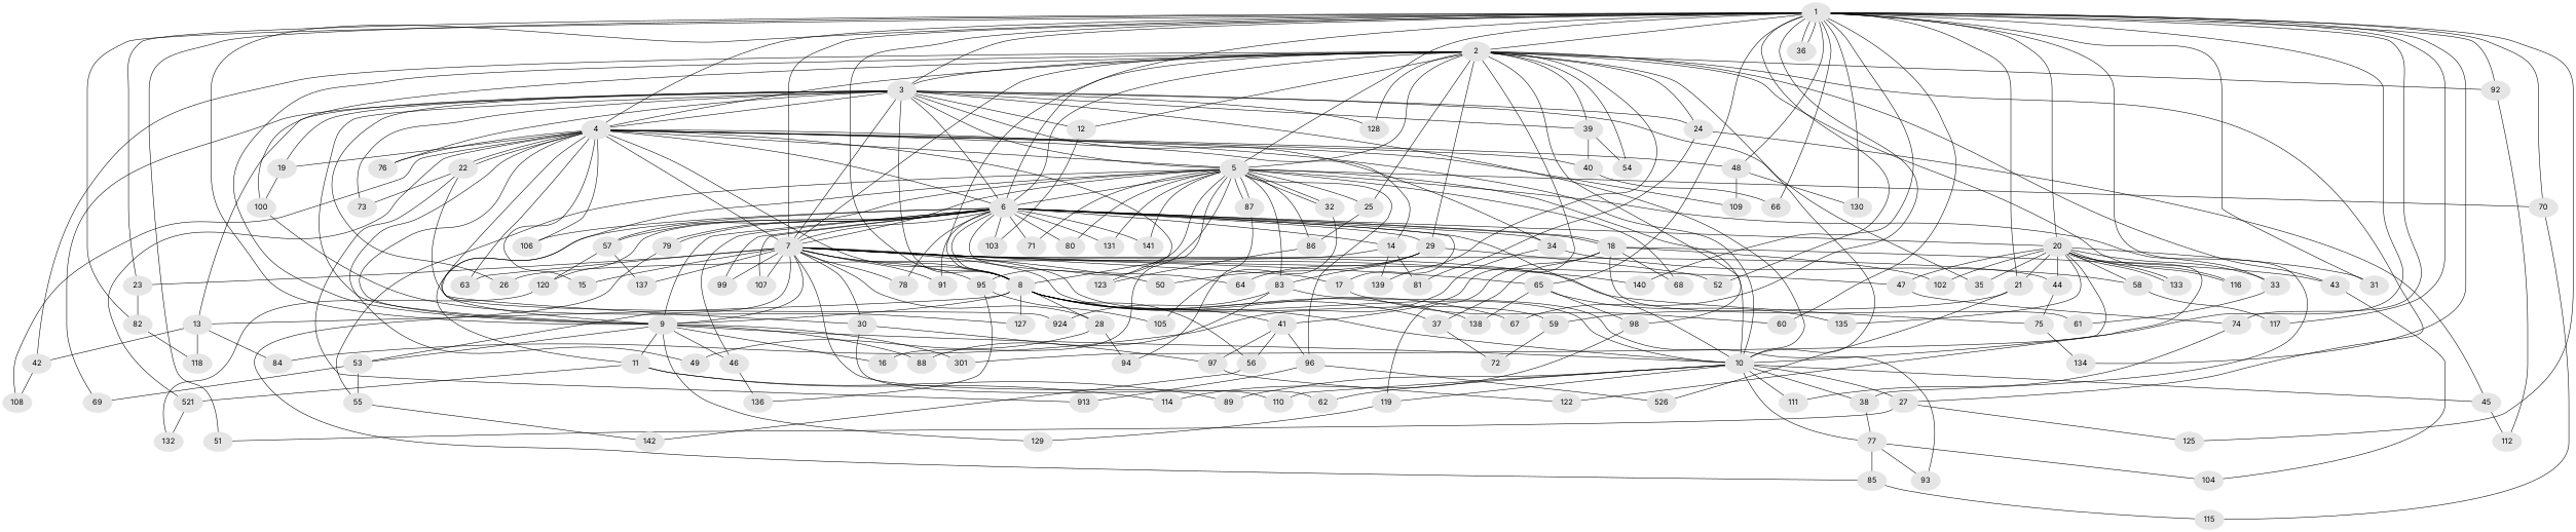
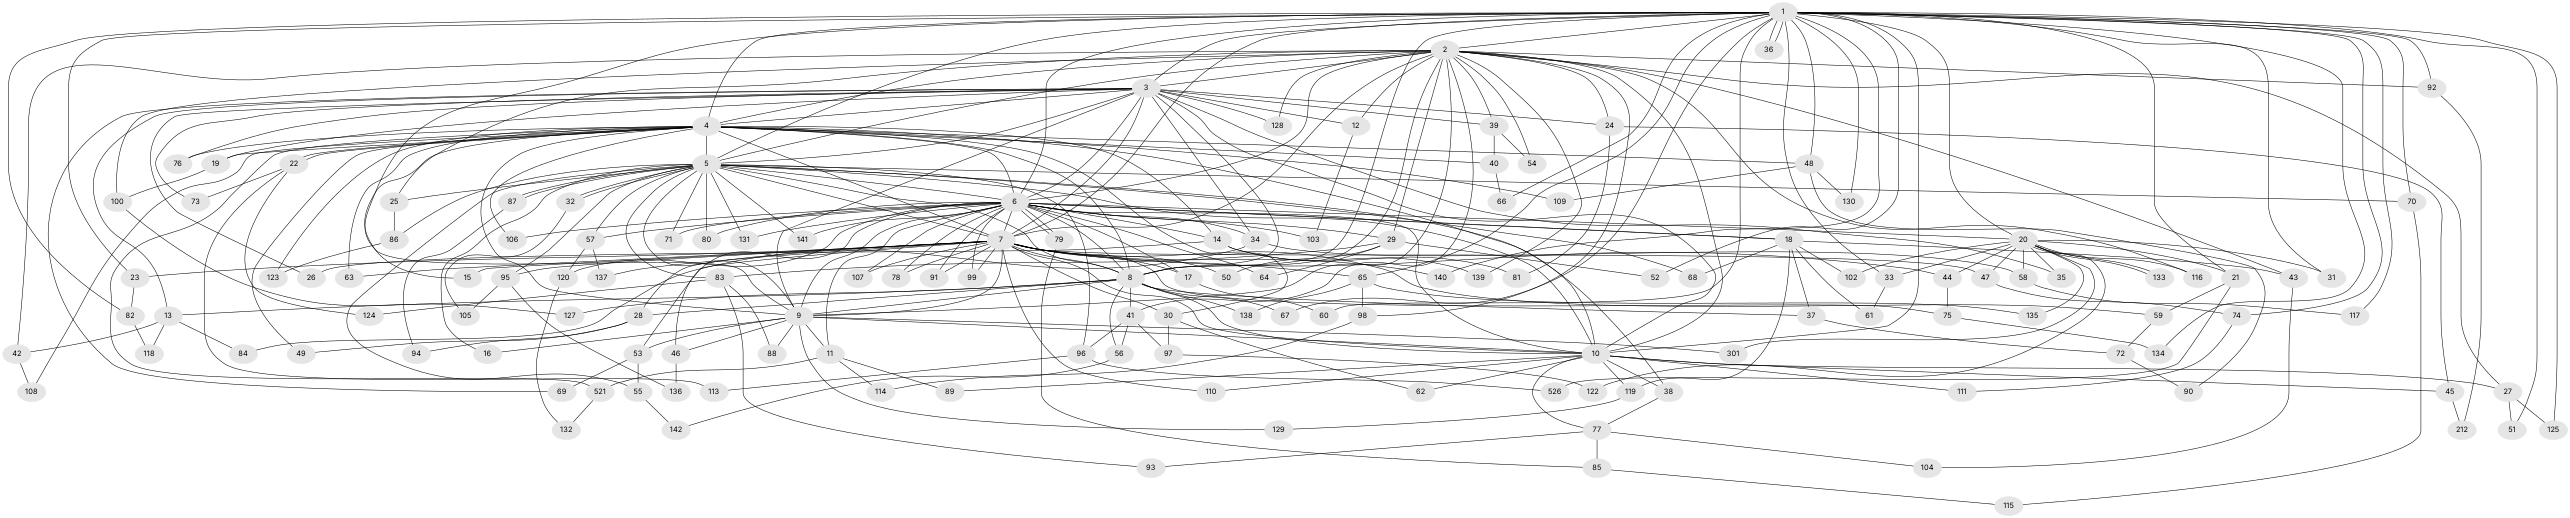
  graph {
    fontname=Inter
    node [color=gray90 fontname=Inter style=filled]
    edge [fontname=Inter]
    1
    2
    3
    4
    5
    6
    7
    8
    9
    10
    20
    21
    23
    31
    33
    36
    48
    51
    52
    60
    65
    66
    67
    70
    74
    82
    92
    117
    125
    130
    134
    140
    12
    24
    25
    27
    29
    39
    41
    42
    43
    54
    98
    100
    116
    128
    139
    13
    19
    26
    34
    35
    69
    73
    76
    14
    15
    22
    30
    40
    49
    63
    106
    108
    109
    n66 [label=521]
    123
    16
    32
    38
    55
    57
    68
    71
    80
    83
    86
    87
    95
    96
    131
    141
    11
    17
    18
    46
    64
    78
    79
    91
    99
    103
    107
    120
    28
    44
    47
    50
    53
    59
    75
    110
    137
    37
    56
    127
    138
    88
    n109 [label=301]
    129
    45
    62
    77
    89
    111
    119
    102
    58
    122
    133
    135
    n122 [label=526]
    61
+   90
    115
    118
-   112
+   112 [label=212]
    81
    97
    104
    114
    84
-   113 [label=913]
-   124 [label=924]
+   113
+   124
    132
    105
    142
    93
    94
    136
    85
    72
    1 -- 2
    1 -- 3
    1 -- 4
    1 -- 5
    1 -- 6
    1 -- 7
    1 -- 8
    1 -- 9
    1 -- 10
    1 -- 20
    1 -- 21
    1 -- 23
    1 -- 31
    1 -- 33
    1 -- 36
    1 -- 36
    1 -- 48
    1 -- 51
    1 -- 52
    1 -- 60
    1 -- 65
    1 -- 66
    1 -- 67
    1 -- 70
    1 -- 74
    1 -- 82
    1 -- 92
    1 -- 117
    1 -- 125
    1 -- 130
    1 -- 134
    1 -- 140
    2 -- 3
    2 -- 4
    2 -- 5
    2 -- 6
    2 -- 7
    2 -- 8
    2 -- 9
    2 -- 10
    2 -- 92
    2 -- 12
    2 -- 24
    2 -- 25
    2 -- 27
    2 -- 29
    2 -- 39
    2 -- 41
    2 -- 42
    2 -- 43
    2 -- 54
    2 -- 98
    2 -- 100
    2 -- 116
    2 -- 128
    2 -- 139
    3 -- 4
    3 -- 5
    3 -- 6
    3 -- 7
    3 -- 8
    3 -- 9
    3 -- 10
    3 -- 12
    3 -- 24
    3 -- 39
    3 -- 128
    3 -- 13
    3 -- 19
    3 -- 26
    3 -- 34
    3 -- 35
    3 -- 69
    3 -- 73
    3 -- 76
    4 -- 5
    4 -- 6
    4 -- 7
    4 -- 8
    4 -- 9
    4 -- 10
    4 -- 48
    4 -- 19
    4 -- 76
    4 -- 14
    4 -- 15
    4 -- 22
    4 -- 22
    4 -- 30
    4 -- 40
    4 -- 49
    4 -- 63
    4 -- 106
    4 -- 108
    4 -- 109
    4 -- n66
    4 -- 123
    5 -- 6
    5 -- 7
    5 -- 8
    5 -- 9
    5 -- 10
    5 -- 70
    5 -- 25
    5 -- 16
    5 -- 32
    5 -- 32
    5 -- 38
    5 -- 55
    5 -- 57
    5 -- 68
    5 -- 71
    5 -- 80
    5 -- 83
    5 -- 86
    5 -- 87
    5 -- 87
    5 -- 95
    5 -- 96
    5 -- 131
    5 -- 141
    6 -- 7
    6 -- 8
    6 -- 9
    6 -- 10
    6 -- 20
    6 -- 29
    6 -- 34
    6 -- 14
    6 -- 106
    6 -- 57
    6 -- 71
    6 -- 80
    6 -- 131
    6 -- 141
    6 -- 11
    6 -- 17
    6 -- 18
    6 -- 18
    6 -- 46
    6 -- 64
    6 -- 78
    6 -- 79
    6 -- 79
    6 -- 91
    6 -- 99
    6 -- 103
    6 -- 107
    6 -- 120
    7 -- 8
    7 -- 9
    7 -- 10
    7 -- 23
    7 -- 65
    7 -- 140
    7 -- 15
    7 -- 30
    7 -- 63
    7 -- 95
    7 -- 17
    7 -- 78
    7 -- 91
    7 -- 99
    7 -- 107
    7 -- 28
    7 -- 44
    7 -- 47
    7 -- 50
    7 -- 53
    7 -- 59
    7 -- 75
    7 -- 110
    7 -- 137
    8 -- 9
    8 -- 10
    8 -- 67
    8 -- 41
    8 -- 13
    8 -- 28
    8 -- 37
    8 -- 56
    8 -- 127
    8 -- 138
    9 -- 10
    9 -- 16
    9 -- 11
    9 -- 46
    9 -- 53
    9 -- 88
    9 -- n109
    9 -- 129
    10 -- 27
    10 -- 38
    10 -- 110
    10 -- 45
    10 -- 62
    10 -- 77
    10 -- 89
    10 -- 111
    10 -- 119
    20 -- 21
    20 -- 31
    20 -- 33
    20 -- 116
    20 -- 35
    20 -- 44
    20 -- 47
    20 -- n109
    20 -- 102
    20 -- 58
    20 -- 122
    20 -- 133
    20 -- 133
    20 -- 135
    21 -- 59
    21 -- n122
    23 -- 82
    33 -- 61
    48 -- 130
    48 -- 109
+   48 -- 90
    65 -- 98
    65 -- 138
    65 -- 135
    70 -- 115
    74 -- 111
    82 -- 118
    92 -- 112
    12 -- 103
    24 -- 45
    24 -- 81
    25 -- 86
    27 -- 51
    27 -- 125
    29 -- 52
    29 -- 83
    29 -- 64
    29 -- 50
    39 -- 54
    39 -- 40
    41 -- 96
    41 -- 56
    41 -- 97
    42 -- 108
    43 -- 104
    98 -- 114
    100 -- 127
    13 -- 42
    13 -- 118
    13 -- 84
    19 -- 100
    34 -- 58
    34 -- 84
    14 -- 139
    14 -- 26
    14 -- 81
    22 -- 73
    22 -- 113
    22 -- 124
    30 -- 62
    30 -- 97
    40 -- 66
    n66 -- 132
    32 -- 105
    38 -- 77
    55 -- 142
    57 -- 120
    57 -- 137
    83 -- 88
    83 -- 124
    83 -- 93
    86 -- 123
    87 -- 94
    95 -- 105
    95 -- 136
    96 -- n122
    96 -- 113
    11 -- n66
    11 -- 89
    11 -- 114
    17 -- 60
    18 -- 43
    18 -- 68
    18 -- 37
    18 -- 119
    18 -- 102
    18 -- 61
    46 -- 136
    79 -- 85
    120 -- 132
    28 -- 49
    28 -- 94
    44 -- 75
    47 -- 74
    53 -- 69
    53 -- 55
    59 -- 72
    75 -- 134
    37 -- 72
    56 -- 142
    45 -- 112
    77 -- 104
    77 -- 93
    77 -- 85
    119 -- 129
    58 -- 117
    97 -- 122
    85 -- 115
+   72 -- 90
  }
